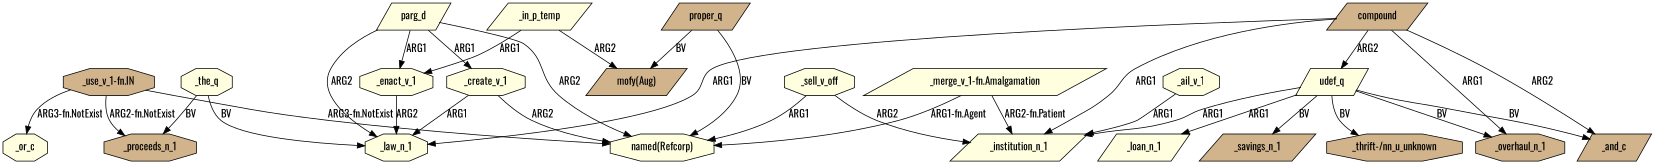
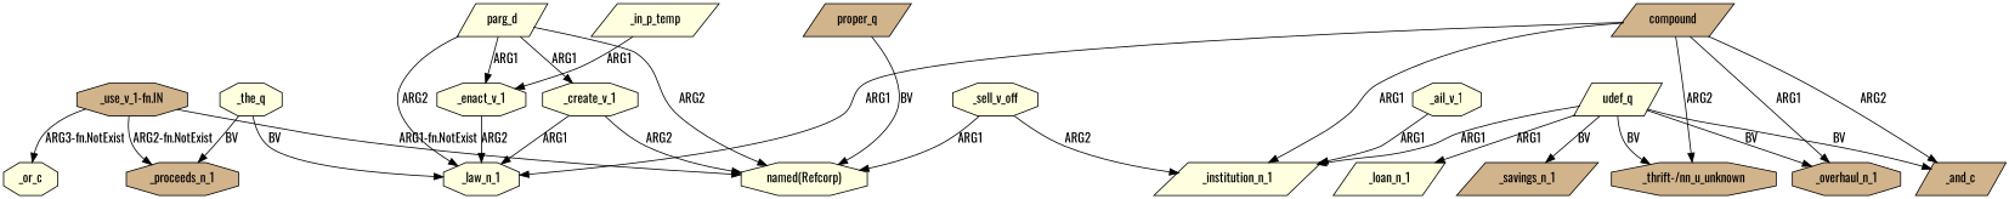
  digraph {
    fontname=Oswald
    node [fillcolor=lightyellow fontname=Oswald shape=octagon style=filled]
    edge [fontname=Oswald]
    _sell_v_off
    "named(Refcorp)"
    _institution_n_1 [shape=parallelogram]
    _create_v_1
    _law_n_1
    parg_d [shape=parallelogram]
    _enact_v_1
    udef_q [shape=parallelogram]
    _overhaul_n_1 [fillcolor=tan]
    _savings_n_1 [fillcolor=tan shape=parallelogram]
    "_thrift-/nn_u_unknown" [fillcolor=tan]
    _and_c [fillcolor=tan shape=parallelogram]
    _loan_n_1 [shape=parallelogram]
    _the_q
    _proceeds_n_1 [fillcolor=tan]
    _ail_v_1
    "_use_v_1-fn.IN" [fillcolor=tan]
    _or_c
    _in_p_temp [shape=parallelogram]
-   "mofy(Aug)" [fillcolor=tan shape=parallelogram]
    compound [fillcolor=tan shape=parallelogram]
    proper_q [fillcolor=tan shape=parallelogram]
-   "_merge_v_1-fn.Amalgamation" [shape=parallelogram]
    _sell_v_off -> "named(Refcorp)" [label=ARG1]
    _sell_v_off -> _institution_n_1 [label=ARG2]
    _create_v_1 -> "named(Refcorp)" [label=ARG2]
    _create_v_1 -> _law_n_1 [label=ARG1]
    parg_d -> "named(Refcorp)" [label=ARG2]
    parg_d -> _create_v_1 [label=ARG1]
    parg_d -> _law_n_1 [label=ARG2]
    parg_d -> _enact_v_1 [label=ARG1]
    _enact_v_1 -> _law_n_1 [label=ARG2]
    udef_q -> _institution_n_1 [label=ARG1]
    udef_q -> _overhaul_n_1 [label=BV]
    udef_q -> _savings_n_1 [label=BV]
    udef_q -> "_thrift-/nn_u_unknown" [label=BV]
    udef_q -> _and_c [label=BV]
    udef_q -> _loan_n_1 [label=ARG1]
    _the_q -> _law_n_1 [label=BV]
    _the_q -> _proceeds_n_1 [label=BV]
    _ail_v_1 -> _institution_n_1 [label=ARG1]
-   "_use_v_1-fn.IN" -> "named(Refcorp)" [label="ARG3-fn.NotExist"]
+   "_use_v_1-fn.IN" -> "named(Refcorp)" [label="ARG1-fn.NotExist"]
    "_use_v_1-fn.IN" -> _proceeds_n_1 [label="ARG2-fn.NotExist"]
    "_use_v_1-fn.IN" -> _or_c [label="ARG3-fn.NotExist"]
    _in_p_temp -> _enact_v_1 [label=ARG1]
-   _in_p_temp -> "mofy(Aug)" [label=ARG2]
    compound -> _institution_n_1 [label=ARG1]
    compound -> _law_n_1 [label=ARG1]
    compound -> _overhaul_n_1 [label=ARG1]
-   compound -> udef_q [label=ARG2]
+   compound -> "_thrift-/nn_u_unknown" [label=ARG2]
    compound -> _and_c [label=ARG2]
    proper_q -> "named(Refcorp)" [label=BV]
-   proper_q -> "mofy(Aug)" [label=BV]
-   "_merge_v_1-fn.Amalgamation" -> "named(Refcorp)" [label="ARG1-fn.Agent"]
-   "_merge_v_1-fn.Amalgamation" -> _institution_n_1 [label="ARG2-fn.Patient"]
  }
